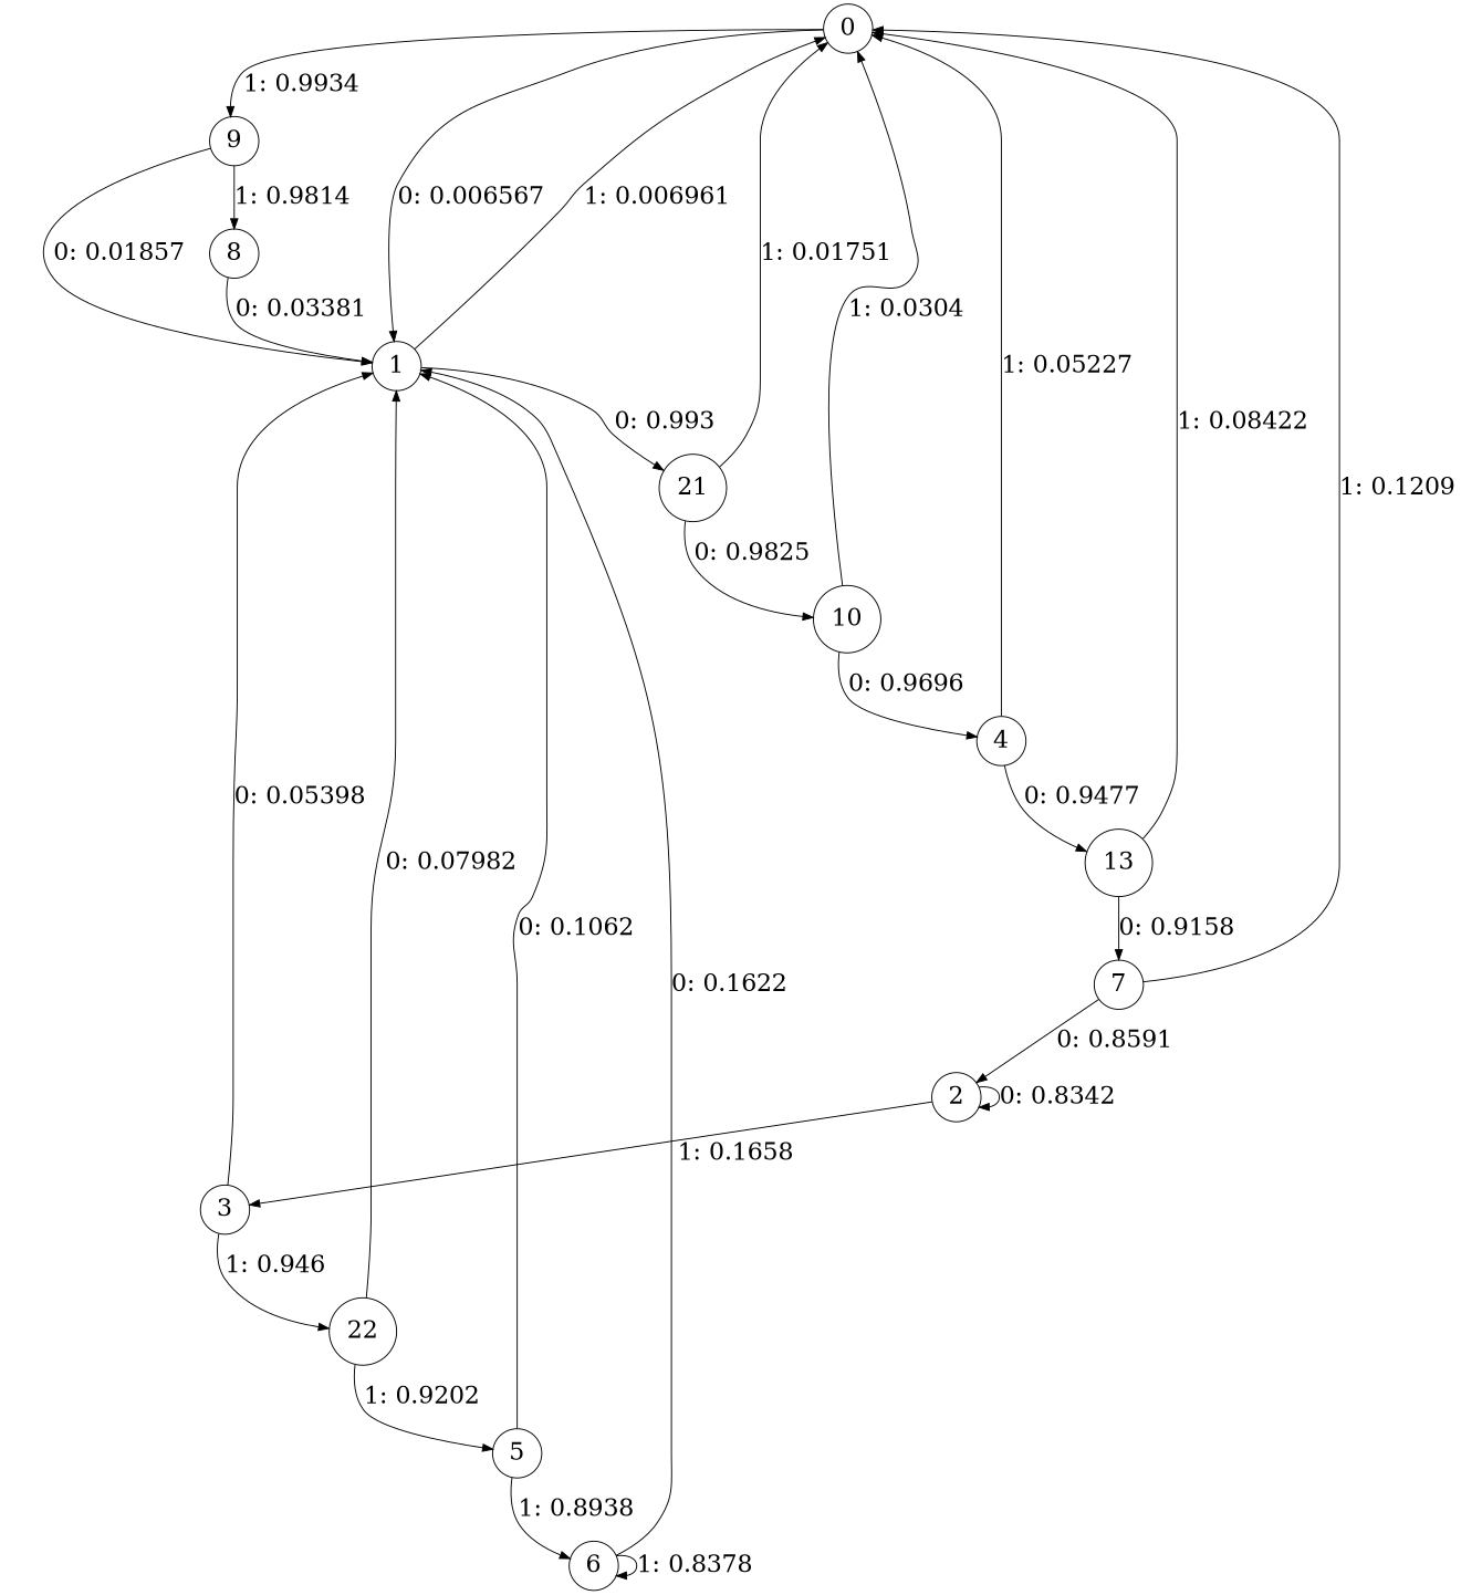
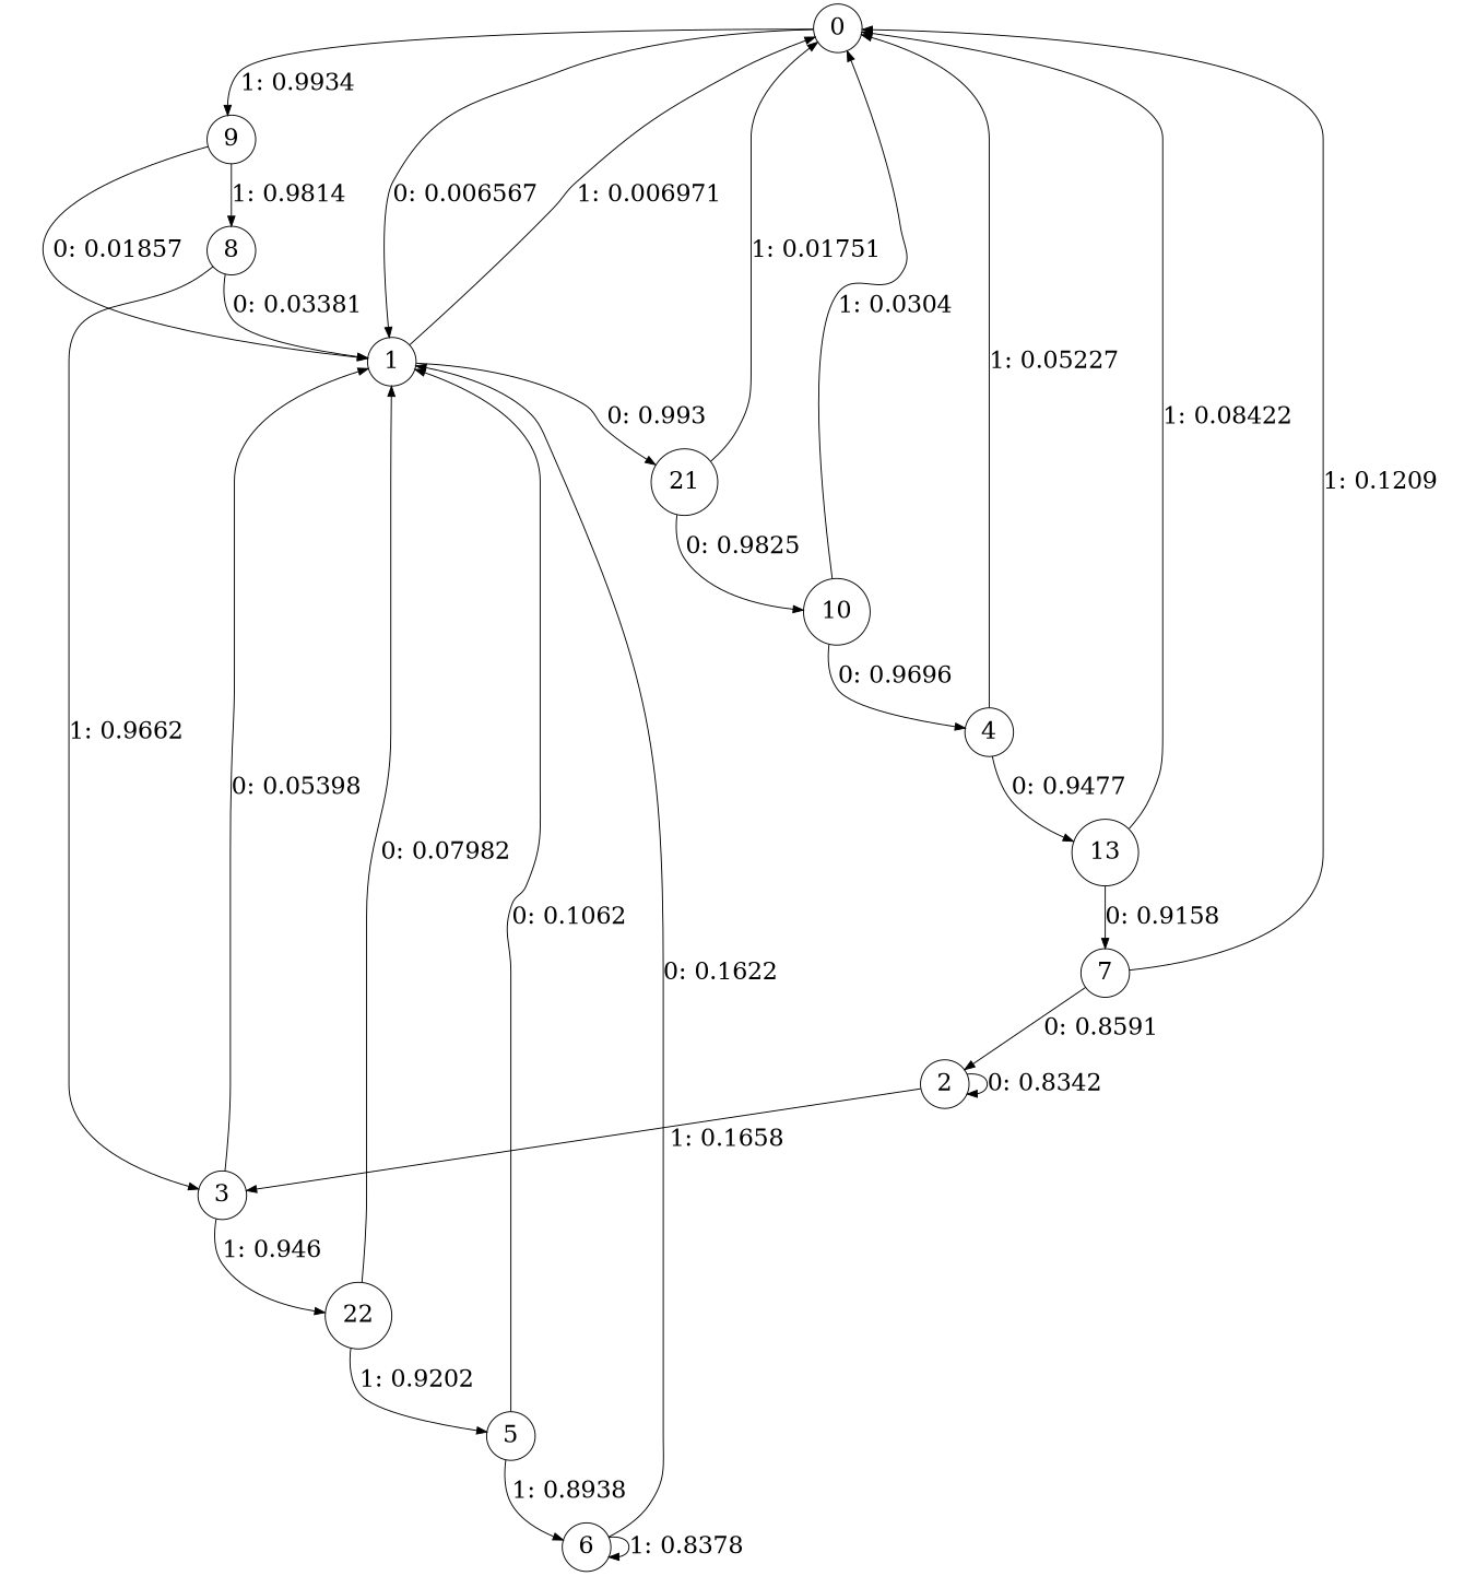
  digraph {
    fontname="DejaVu Serif"
    node [fontname="DejaVu Serif" fontsize=24 shape=circle]
    edge [fontname="DejaVu Serif" fontsize=24]
    0
    1
    9
    n4 [label=21]
    8
    10
    3
    4
    2
    n10 [label=22]
    5
    6
    13
    7
    0 -> 1 [label="0: 0.006567  "]
    0 -> 9 [label="1: 0.9934   "]
-   1 -> 0 [label="1: 0.006961  "]
+   1 -> 0 [label="1: 0.006971  "]
    1 -> n4 [label="0: 0.993    "]
    9 -> 1 [label="0: 0.01857  "]
    9 -> 8 [label="1: 0.9814   "]
    n4 -> 0 [label="1: 0.01751  "]
    n4 -> 10 [label="0: 0.9825   "]
    8 -> 1 [label="0: 0.03381  "]
+   8 -> 3 [label="1: 0.9662   "]
    10 -> 0 [label="1: 0.0304   "]
    10 -> 4 [label="0: 0.9696   "]
    3 -> 1 [label="0: 0.05398  "]
    3 -> n10 [label="1: 0.946    "]
    4 -> 0 [label="1: 0.05227  "]
    4 -> 13 [label="0: 0.9477   "]
    2 -> 3 [label="1: 0.1658   "]
    2 -> 2 [label="0: 0.8342   "]
    n10 -> 1 [label="0: 0.07982  "]
    n10 -> 5 [label="1: 0.9202   "]
    5 -> 1 [label="0: 0.1062   "]
    5 -> 6 [label="1: 0.8938   "]
    6 -> 1 [label="0: 0.1622   "]
    6 -> 6 [label="1: 0.8378   "]
    13 -> 0 [label="1: 0.08422  "]
    13 -> 7 [label="0: 0.9158   "]
    7 -> 0 [label="1: 0.1209   "]
    7 -> 2 [label="0: 0.8591   "]
  }
